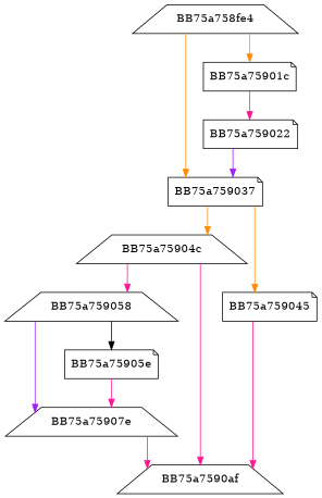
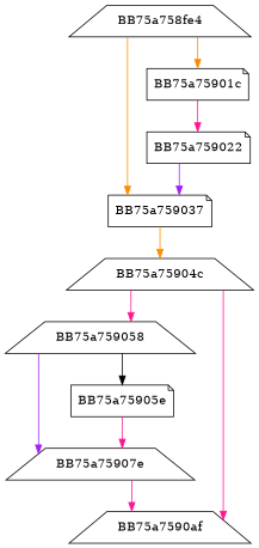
  digraph {
    splines=ortho
    node [shape=note]
    edge [color=deeppink]
    BB75a759037
    BB75a758fe4 [shape=trapezium]
    BB75a75901c
    BB75a75904c [shape=trapezium]
-   BB75a759045
    BB75a759022
    BB75a759058 [shape=trapezium]
    BB75a7590af [shape=trapezium]
    BB75a75907e [shape=trapezium]
    BB75a75905e
    BB75a759037 -> BB75a75904c [color=darkorange]
-   BB75a759037 -> BB75a759045 [color=darkorange]
    BB75a758fe4 -> BB75a759037 [color=darkorange]
    BB75a758fe4 -> BB75a75901c [color=darkorange]
    BB75a75901c -> BB75a759022
    BB75a75904c -> BB75a759058
    BB75a75904c -> BB75a7590af
-   BB75a759045 -> BB75a7590af
    BB75a759022 -> BB75a759037 [color=purple]
    BB75a759058 -> BB75a75907e [color=purple]
    BB75a759058 -> BB75a75905e [color=black]
    BB75a75907e -> BB75a7590af
    BB75a75905e -> BB75a75907e
  }
